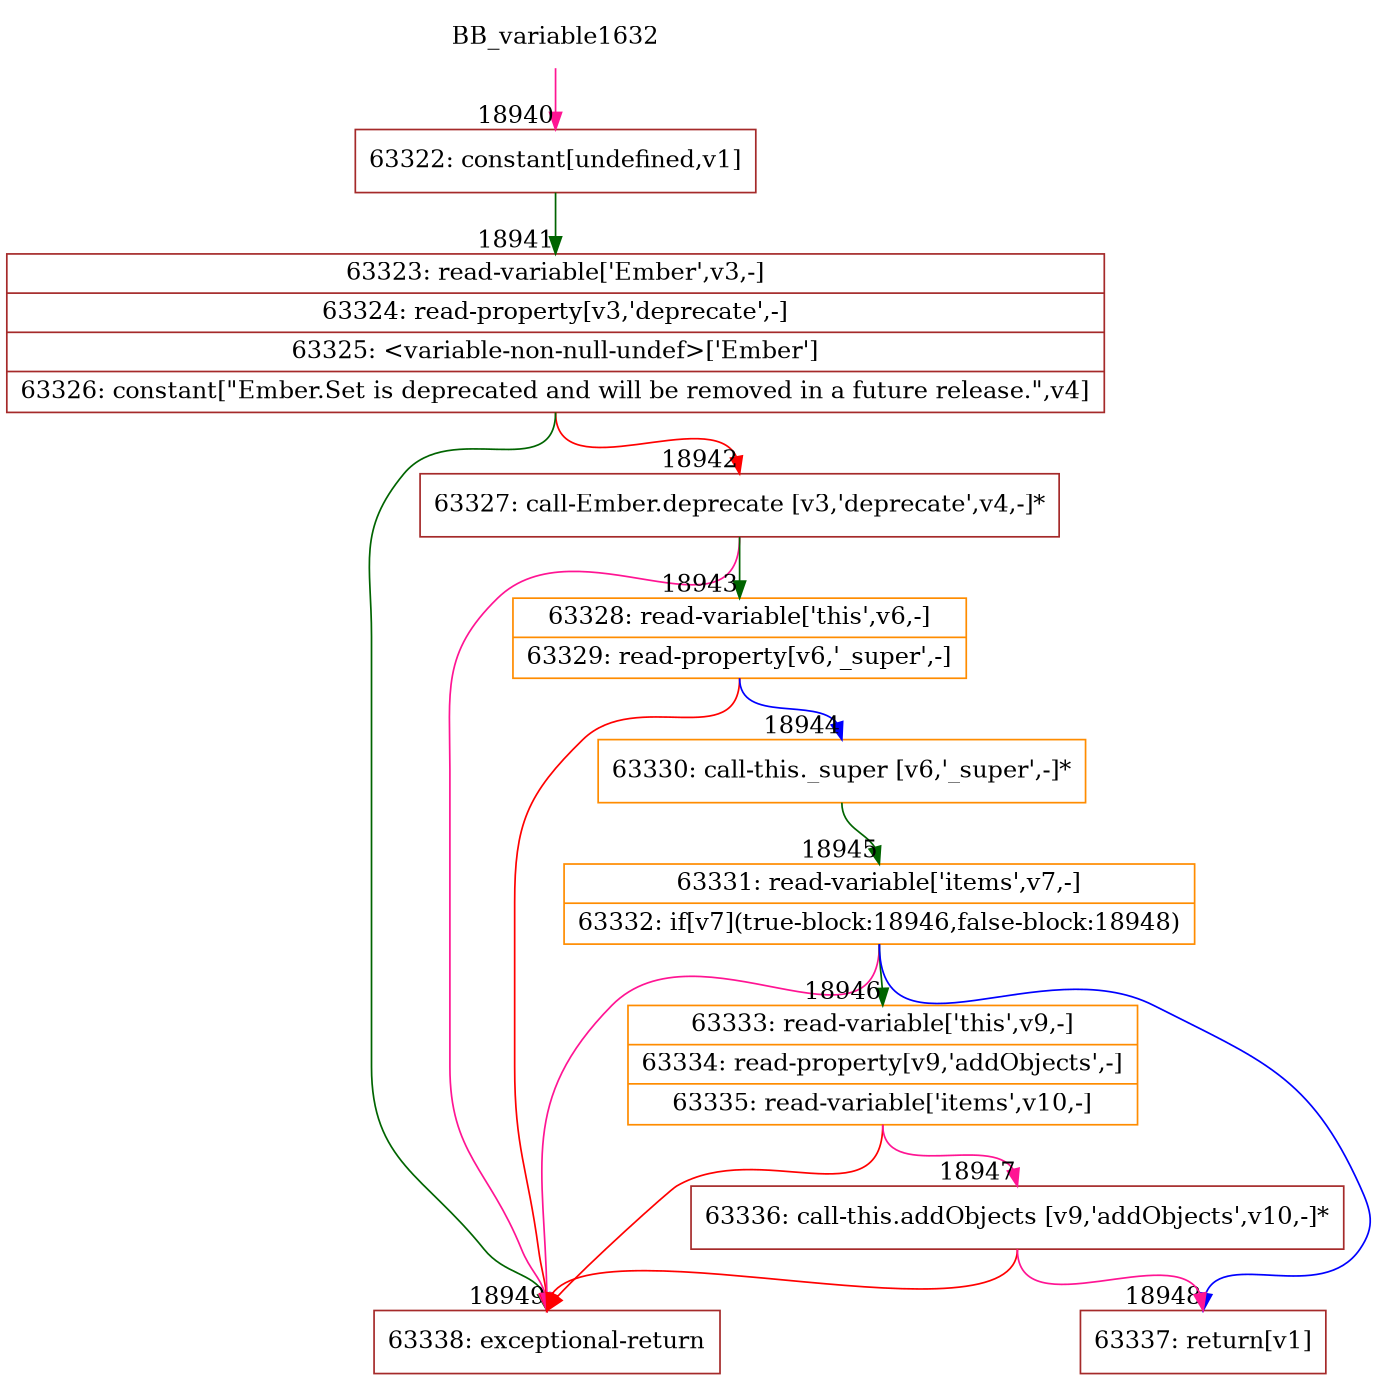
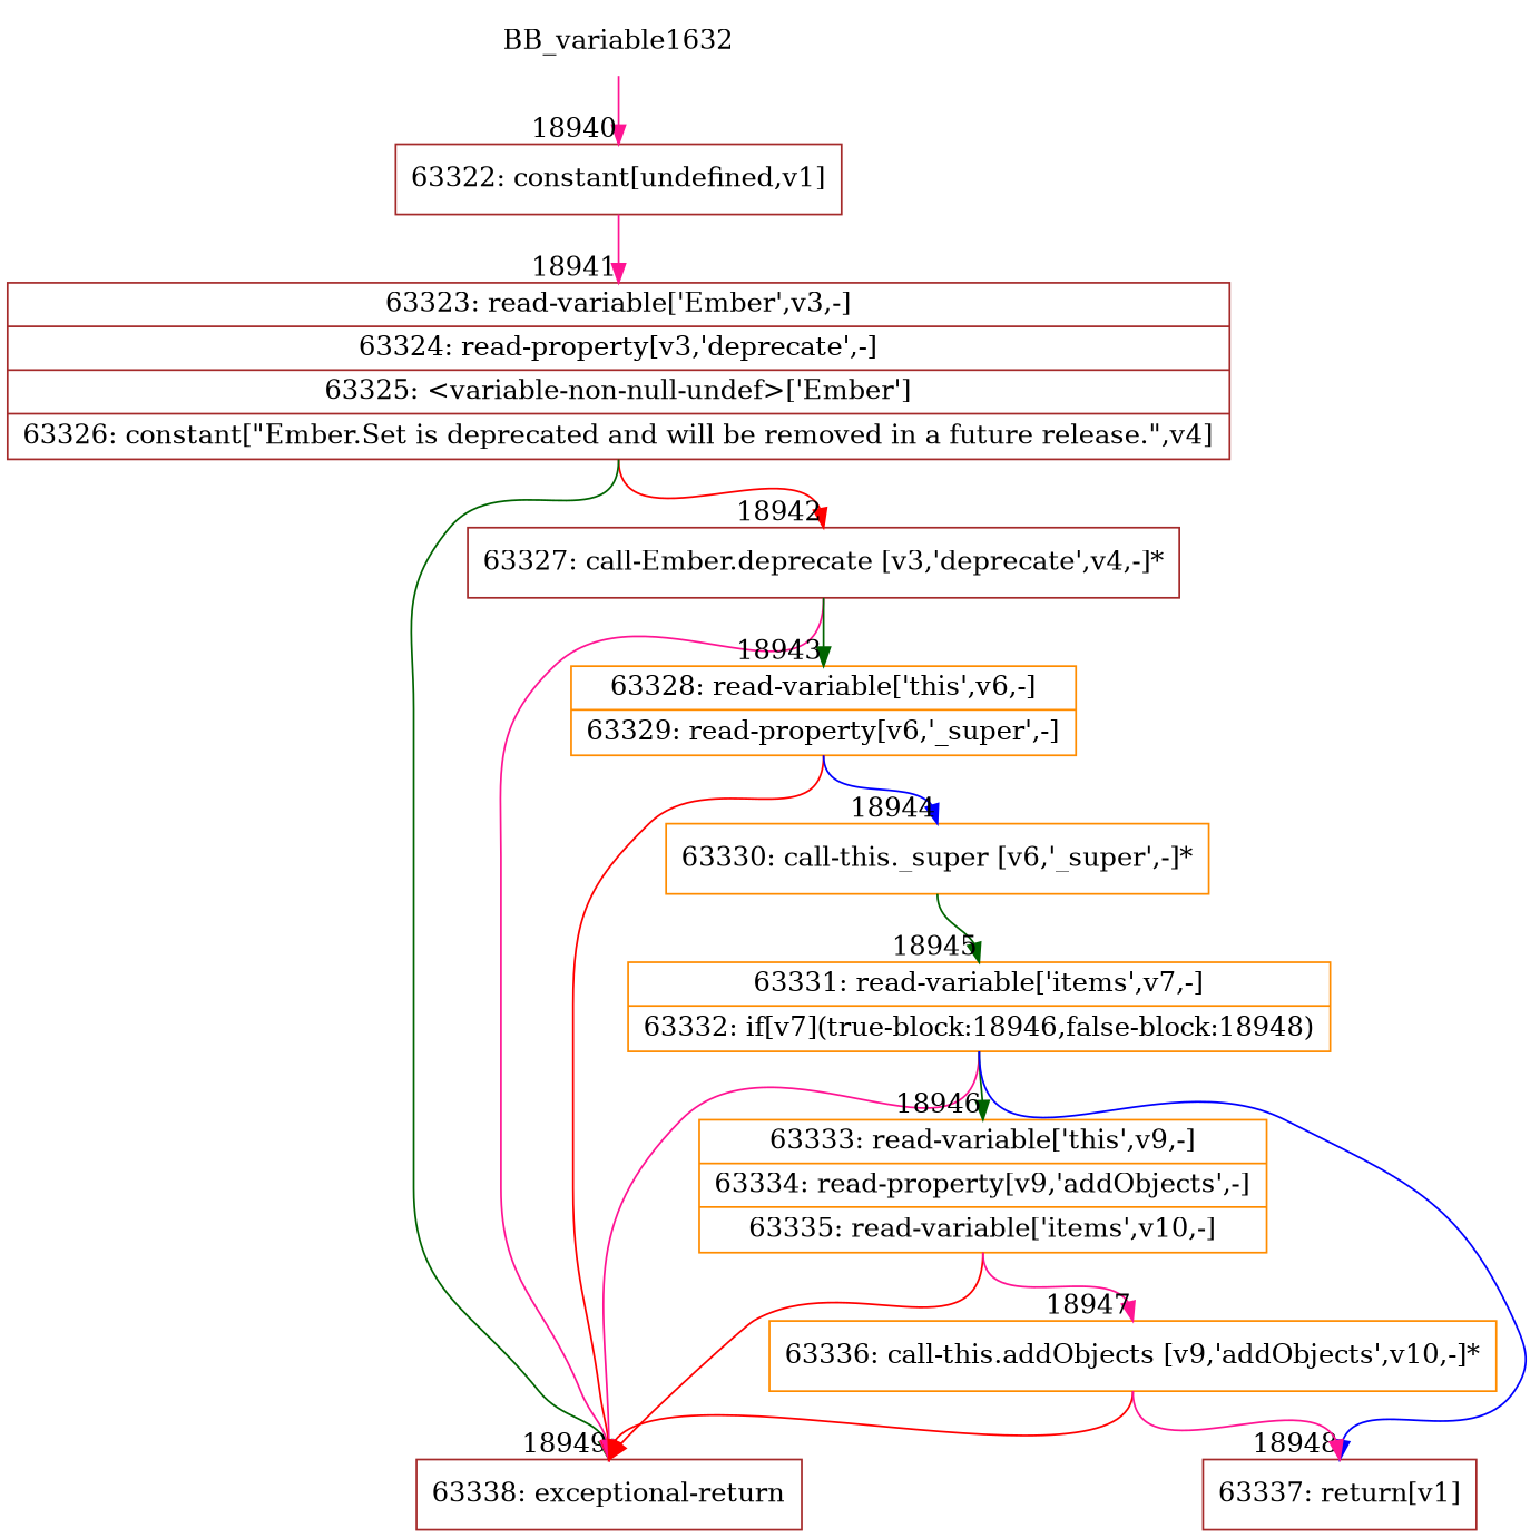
  digraph {
    rankdir=TD
    node [color=brown shape=record]
    edge [color=deeppink headport=n tailport=s]
    n1 [color=darkorange label=BB_variable1632 shape=none]
    n2 [label="{63322: constant[undefined,v1]}"]
    n3 [label="{63323: read-variable['Ember',v3,-]|63324: read-property[v3,'deprecate',-]|63325: \<variable-non-null-undef\>['Ember']|63326: constant[\"Ember.Set is deprecated and will be removed in a future release.\",v4]}"]
    n4 [label="{63327: call-Ember.deprecate [v3,'deprecate',v4,-]*}"]
    n5 [label="{63338: exceptional-return}"]
    n6 [color=darkorange label="{63328: read-variable['this',v6,-]|63329: read-property[v6,'_super',-]}"]
    n7 [color=darkorange label="{63330: call-this._super [v6,'_super',-]*}"]
    n8 [color=darkorange label="{63331: read-variable['items',v7,-]|63332: if[v7](true-block:18946,false-block:18948)}"]
    n9 [color=darkorange label="{63333: read-variable['this',v9,-]|63334: read-property[v9,'addObjects',-]|63335: read-variable['items',v10,-]}"]
    n10 [label="{63337: return[v1]}"]
-   n11 [label="{63336: call-this.addObjects [v9,'addObjects',v10,-]*}"]
+   n11 [color=darkorange label="{63336: call-this.addObjects [v9,'addObjects',v10,-]*}"]
    n1 -> n2 [headlabel="    18940"]
-   n2 -> n3 [color=darkgreen headlabel="      18941"]
+   n2 -> n3 [headlabel="      18941"]
    n3 -> n4 [color=red headlabel="      18942"]
    n3 -> n5 [color=darkgreen headlabel="      18949"]
    n4 -> n5
    n4 -> n6 [color=darkgreen headlabel="      18943"]
    n6 -> n5 [color=red]
    n6 -> n7 [color=blue headlabel="      18944"]
    n7 -> n8 [color=darkgreen headlabel="      18945"]
    n8 -> n5
    n8 -> n9 [color=darkgreen headlabel="      18946"]
    n8 -> n10 [color=blue headlabel="      18948"]
    n9 -> n5 [color=red]
    n9 -> n11 [headlabel="      18947"]
    n11 -> n5 [color=red]
    n11 -> n10
  }
